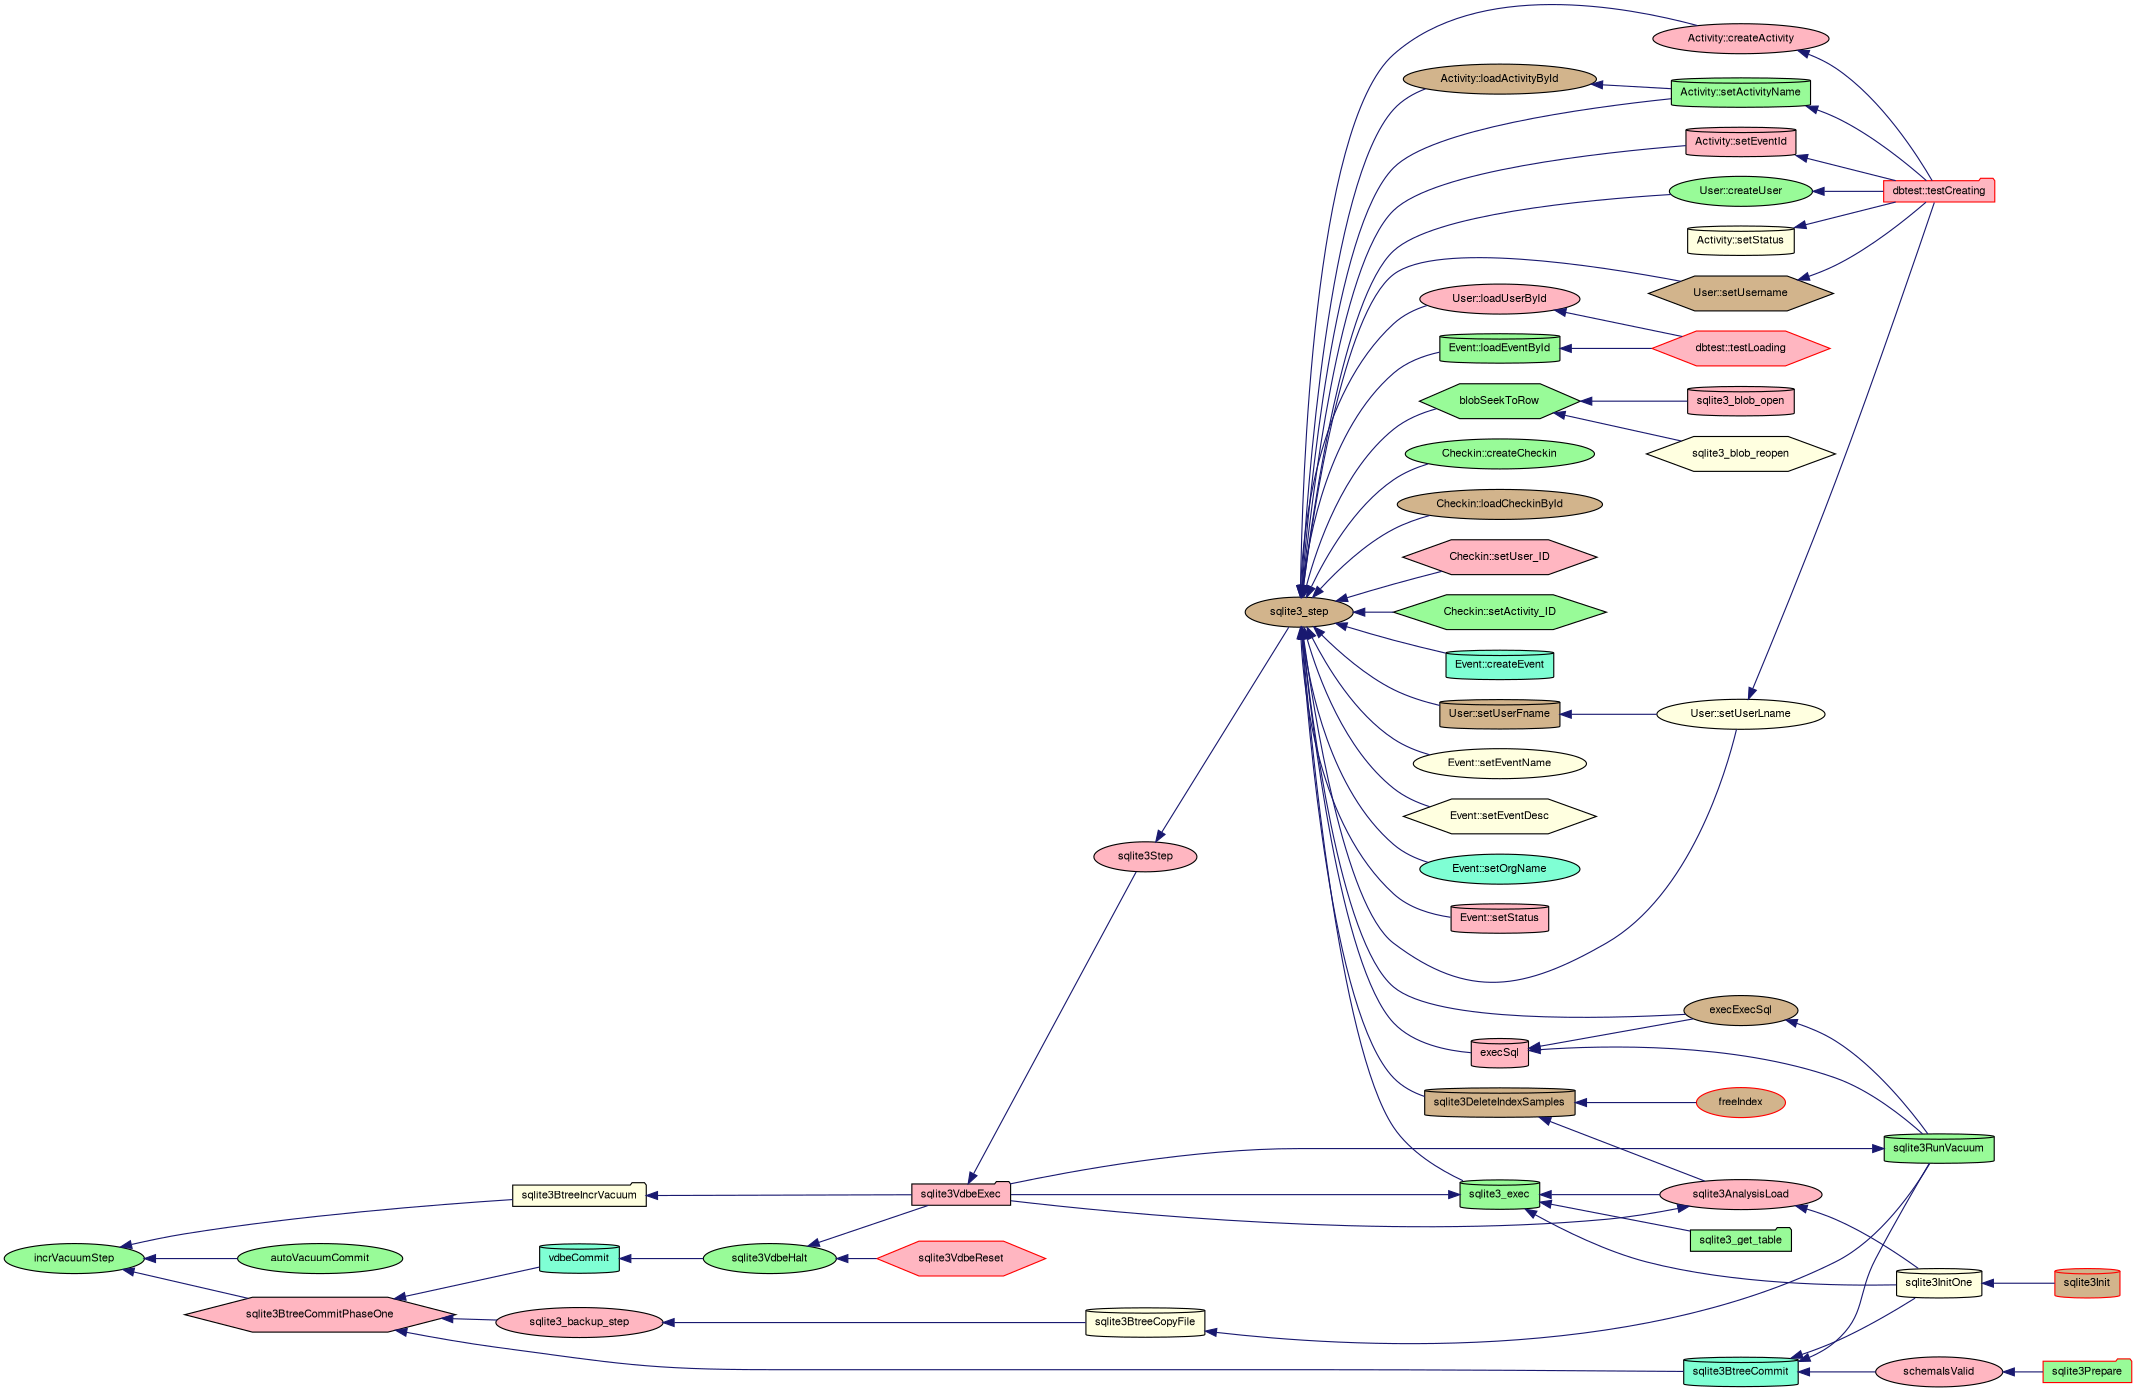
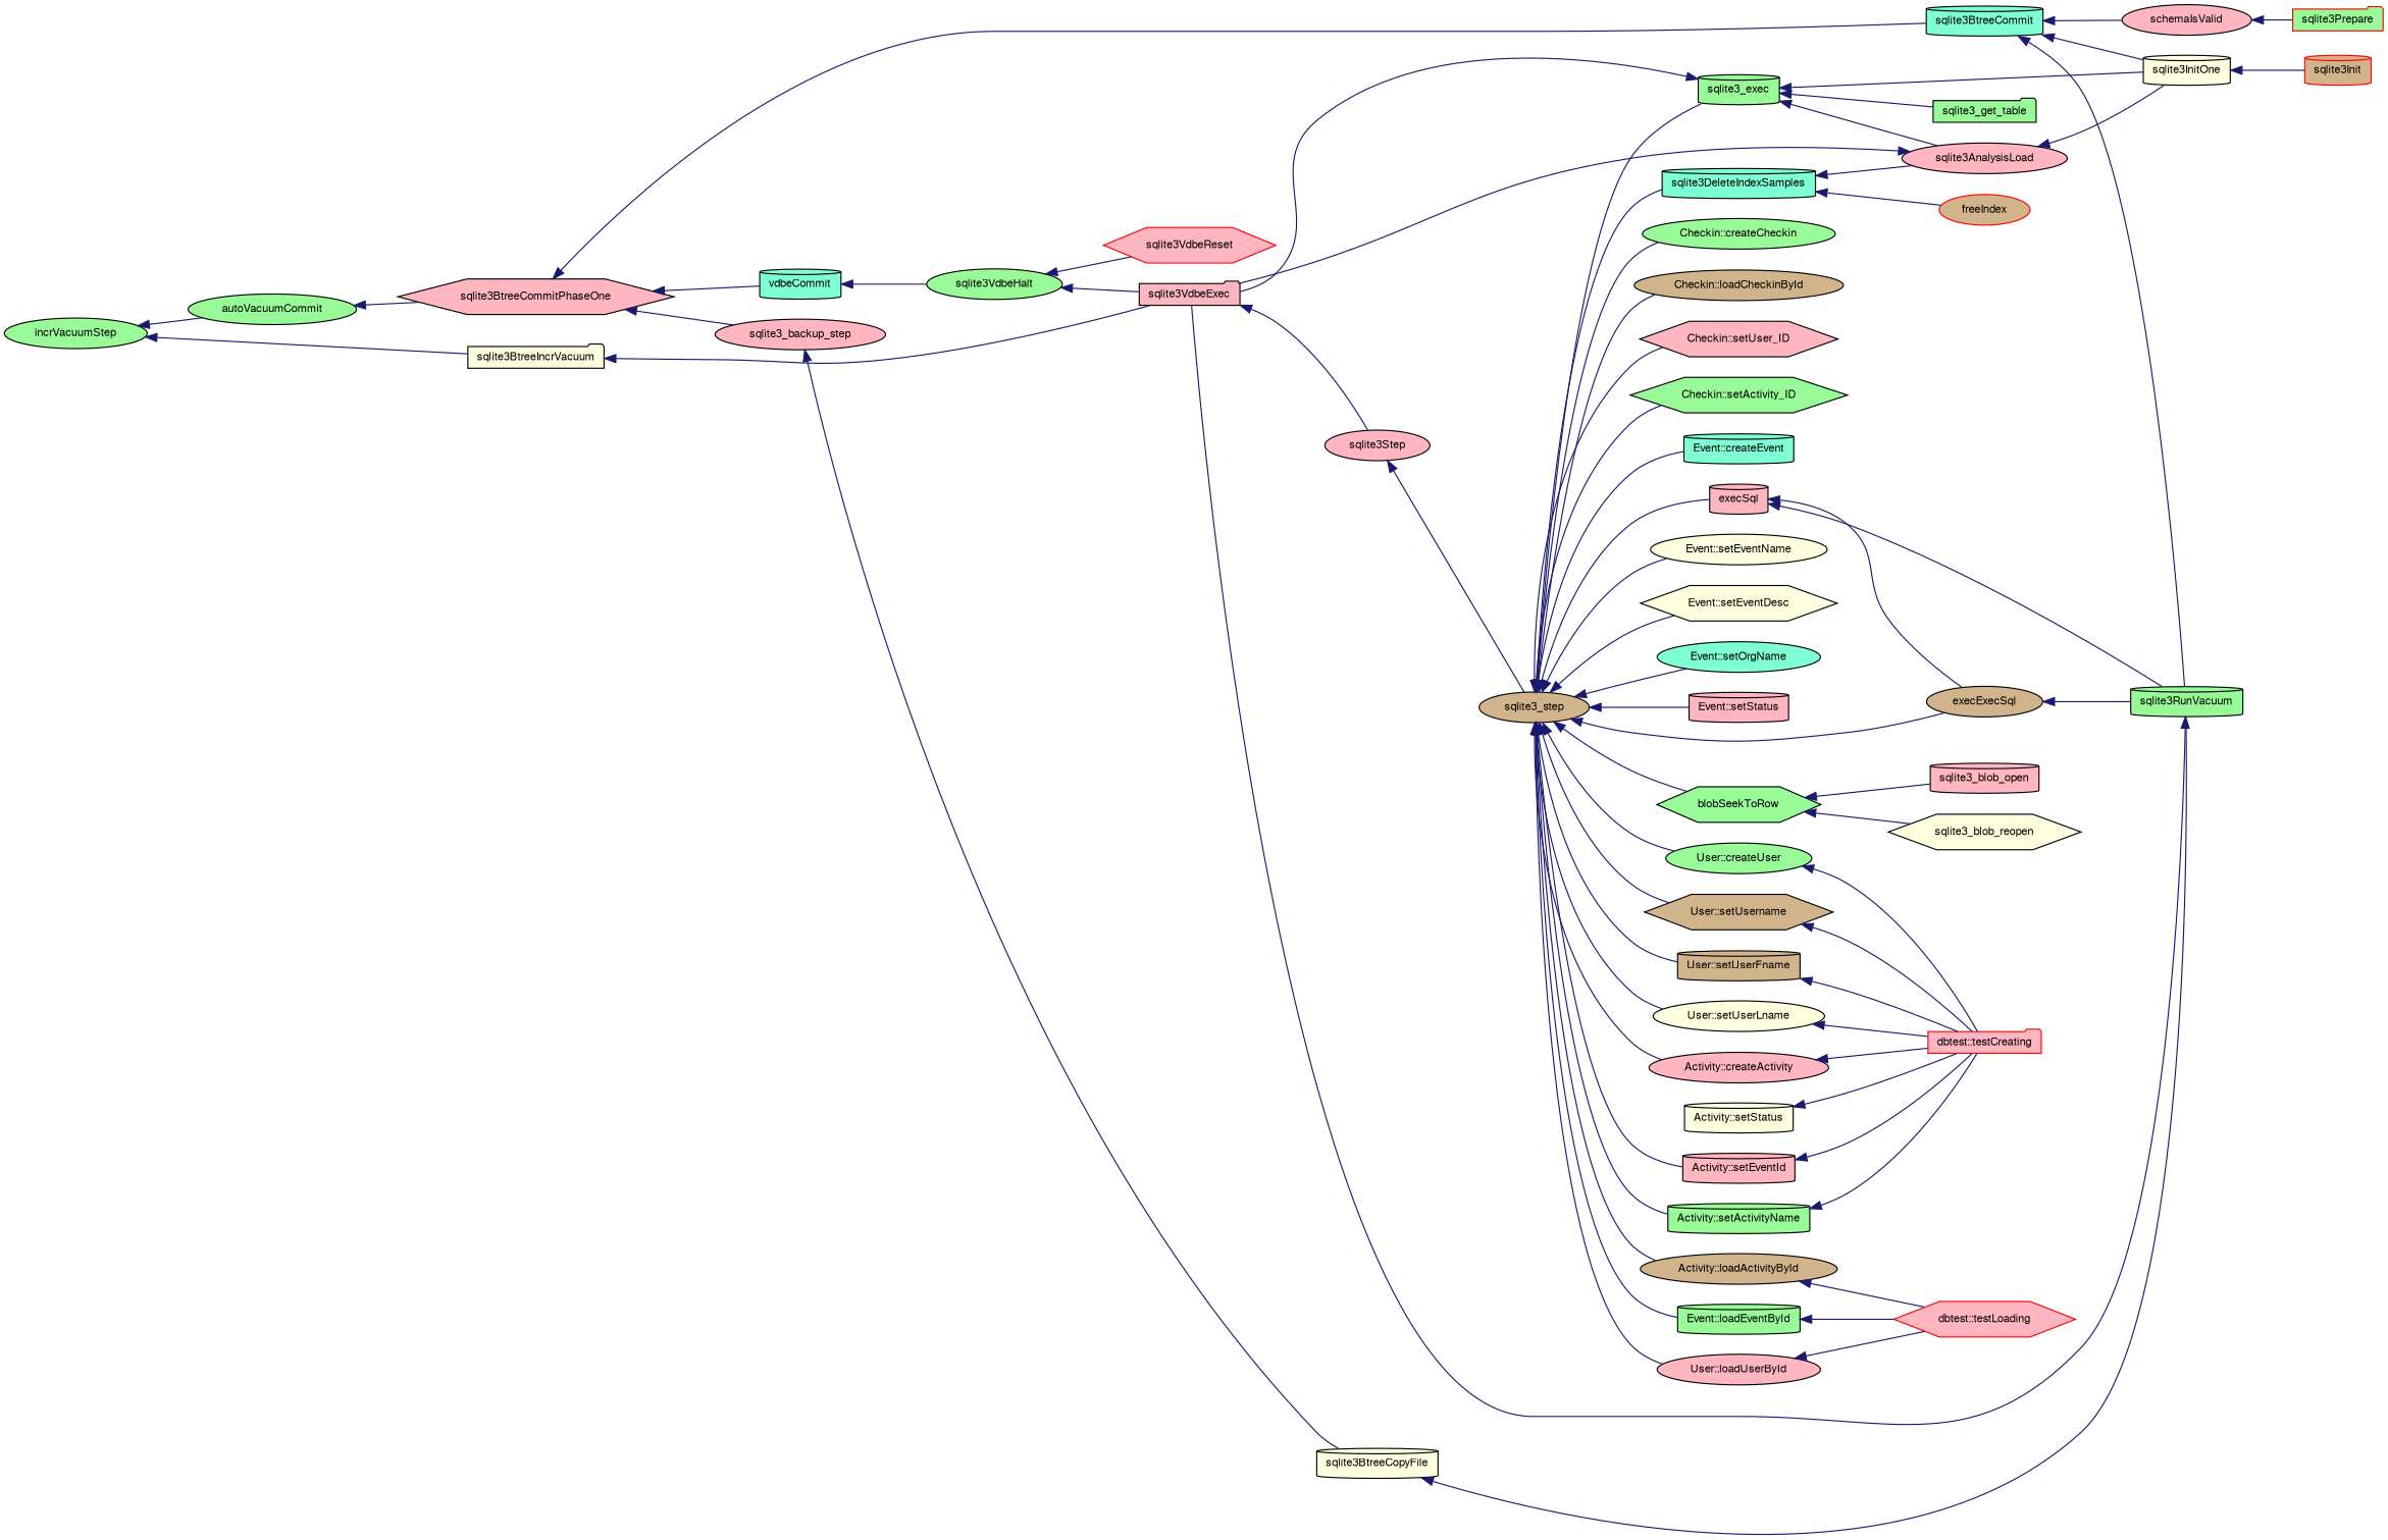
  digraph {
    rankdir=LR
    node [color=black fillcolor=lightpink fontname=FreeSans fontsize=10 shape=ellipse style=filled]
    edge [color=midnightblue dir=back fontname=FreeSans fontsize=10 labelfontname=FreeSans labelfontsize=10 style=solid]
    n1 [fillcolor=palegreen fontcolor=black height=0.2 label=incrVacuumStep width=0.4]
    n2 [fillcolor=lightyellow height=0.2 label=sqlite3BtreeIncrVacuum shape=folder width=0.4]
    n3 [fillcolor=palegreen height=0.2 label=autoVacuumCommit width=0.4]
    n4 [height=0.2 label=sqlite3VdbeExec shape=folder width=0.4]
    n5 [height=0.2 label=sqlite3BtreeCommitPhaseOne shape=hexagon width=0.4]
    n6 [height=0.2 label=sqlite3Step width=0.4]
    n7 [fillcolor=tan height=0.2 label=sqlite3_step width=0.4]
    n8 [height=0.2 label="Activity::createActivity" width=0.4]
    n9 [fillcolor=tan height=0.2 label="Activity::loadActivityById" width=0.4]
    n10 [height=0.2 label="Activity::setEventId" shape=cylinder width=0.4]
    n11 [fillcolor=palegreen height=0.2 label="Activity::setActivityName" shape=cylinder width=0.4]
    n12 [fillcolor=palegreen height=0.2 label="Checkin::createCheckin" width=0.4]
    n13 [fillcolor=tan height=0.2 label="Checkin::loadCheckinById" width=0.4]
    n14 [height=0.2 label="Checkin::setUser_ID" shape=hexagon width=0.4]
    n15 [fillcolor=palegreen height=0.2 label="Checkin::setActivity_ID" shape=hexagon width=0.4]
    n16 [fillcolor=aquamarine height=0.2 label="Event::createEvent" shape=cylinder width=0.4]
    n17 [fillcolor=palegreen height=0.2 label="Event::loadEventById" shape=cylinder width=0.4]
    n18 [fillcolor=lightyellow height=0.2 label="Event::setEventName" width=0.4]
    n19 [fillcolor=lightyellow height=0.2 label="Event::setEventDesc" shape=hexagon width=0.4]
    n20 [fillcolor=aquamarine height=0.2 label="Event::setOrgName" width=0.4]
    n21 [height=0.2 label="Event::setStatus" shape=cylinder width=0.4]
    n22 [fillcolor=palegreen height=0.2 label=blobSeekToRow shape=hexagon width=0.4]
-   n23 [fillcolor=tan height=0.2 label=sqlite3DeleteIndexSamples shape=cylinder width=0.4]
+   n23 [fillcolor=aquamarine height=0.2 label=sqlite3DeleteIndexSamples shape=cylinder width=0.4]
    n24 [fillcolor=palegreen height=0.2 label=sqlite3_exec shape=cylinder width=0.4]
    n25 [height=0.2 label=execSql shape=cylinder width=0.4]
    n26 [fillcolor=tan height=0.2 label=execExecSql width=0.4]
    n27 [fillcolor=palegreen height=0.2 label="User::createUser" width=0.4]
    n28 [height=0.2 label="User::loadUserById" width=0.4]
    n29 [fillcolor=tan height=0.2 label="User::setUsername" shape=hexagon width=0.4]
    n30 [fillcolor=tan height=0.2 label="User::setUserFname" shape=cylinder width=0.4]
    n31 [fillcolor=lightyellow height=0.2 label="User::setUserLname" width=0.4]
    n32 [color=red height=0.2 label="dbtest::testCreating" shape=folder width=0.4]
    n33 [color=red height=0.2 label="dbtest::testLoading" shape=hexagon width=0.4]
    n34 [fillcolor=lightyellow height=0.2 label="Activity::setStatus" shape=cylinder width=0.4]
    n35 [height=0.2 label=sqlite3_blob_open shape=cylinder width=0.4]
    n36 [fillcolor=lightyellow height=0.2 label=sqlite3_blob_reopen shape=hexagon width=0.4]
    n37 [height=0.2 label=sqlite3AnalysisLoad width=0.4]
    n38 [color=red fillcolor=tan height=0.2 label=freeIndex width=0.4]
    n39 [fillcolor=lightyellow height=0.2 label=sqlite3InitOne shape=cylinder width=0.4]
    n40 [fillcolor=palegreen height=0.2 label=sqlite3_get_table shape=folder width=0.4]
    n41 [fillcolor=palegreen height=0.2 label=sqlite3RunVacuum shape=cylinder width=0.4]
    n42 [color=red fillcolor=tan height=0.2 label=sqlite3Init shape=cylinder width=0.4]
    n43 [fillcolor=aquamarine height=0.2 label=sqlite3BtreeCommit shape=cylinder width=0.4]
    n44 [height=0.2 label=sqlite3_backup_step width=0.4]
    n45 [fillcolor=aquamarine height=0.2 label=vdbeCommit shape=cylinder width=0.4]
    n46 [height=0.2 label=schemaIsValid width=0.4]
    n47 [fillcolor=lightyellow height=0.2 label=sqlite3BtreeCopyFile shape=cylinder width=0.4]
    n48 [fillcolor=palegreen height=0.2 label=sqlite3VdbeHalt width=0.4]
    n49 [color=red fillcolor=palegreen height=0.2 label=sqlite3Prepare shape=folder width=0.4]
    n50 [color=red height=0.2 label=sqlite3VdbeReset shape=hexagon width=0.4]
    n1 -> n2
    n1 -> n3
    n2 -> n4
-   n1 -> n5
+   n3 -> n5
    n4 -> n6
    n5 -> n43
    n5 -> n44
    n5 -> n45
    n6 -> n7
    n7 -> n8
    n7 -> n9
    n7 -> n10
    n7 -> n11
    n7 -> n12
    n7 -> n13
    n7 -> n14
    n7 -> n15
    n7 -> n16
    n7 -> n17
    n7 -> n18
    n7 -> n19
    n7 -> n20
    n7 -> n21
    n7 -> n22
    n7 -> n23
    n7 -> n24
    n7 -> n25
    n7 -> n26
    n7 -> n27
    n7 -> n28
    n7 -> n29
    n7 -> n30
    n7 -> n31
    n8 -> n32
-   n9 -> n11
+   n9 -> n33
    n10 -> n32
    n11 -> n32
    n17 -> n33
    n22 -> n35
    n22 -> n36
    n23 -> n37
    n23 -> n38
    n24 -> n4
    n24 -> n37
    n24 -> n39
    n24 -> n40
    n25 -> n26
    n25 -> n41
    n26 -> n41
    n27 -> n32
    n28 -> n33
    n29 -> n32
-   n30 -> n31
+   n30 -> n32
    n31 -> n32
    n34 -> n32
    n37 -> n4
    n37 -> n39
    n39 -> n42
    n41 -> n4
    n43 -> n39
    n43 -> n41
    n43 -> n46
    n44 -> n47
    n45 -> n48
    n46 -> n49
    n47 -> n41
    n48 -> n4
    n48 -> n50
  }
